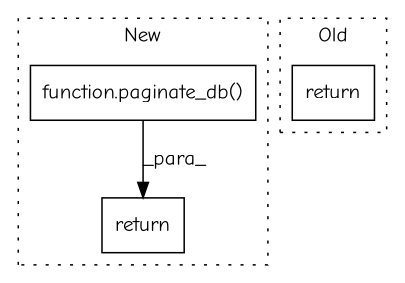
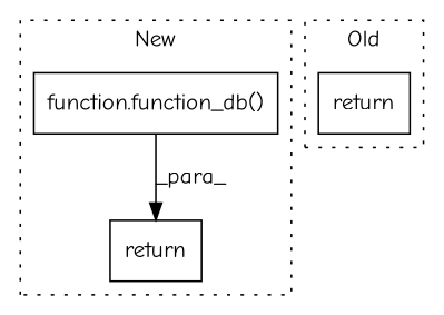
  digraph {
    fontname="Comic Neue"
    node [a=93 l=7 shape=box fontname="Comic Neue"]
-   n1 [a=75 l="12,1" label="function.paginate_db()" s="9273,9339"]
+   n1 [a=75 l="12,1" label="function.function_db()" s="9273,9339"]
    n2 [label=return s=9266]
    n3 [label=return s=9867]
    subgraph cluster_1 {
      label=New
      style=dotted
      n1
      n2
    }
    subgraph cluster_2 {
      label=Old
      style=dotted
      n3
    }
    n1 -> n2 [label=_para_ fontname="Comic Neue"]
  }
